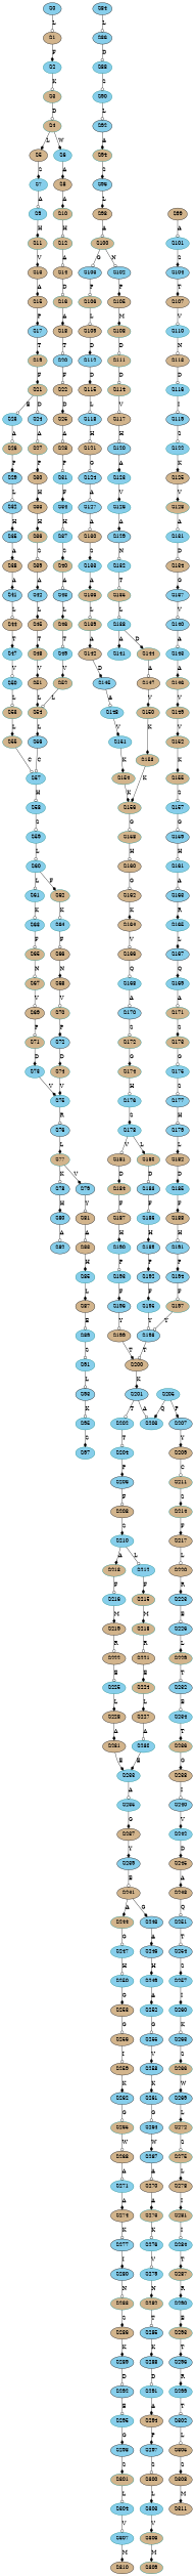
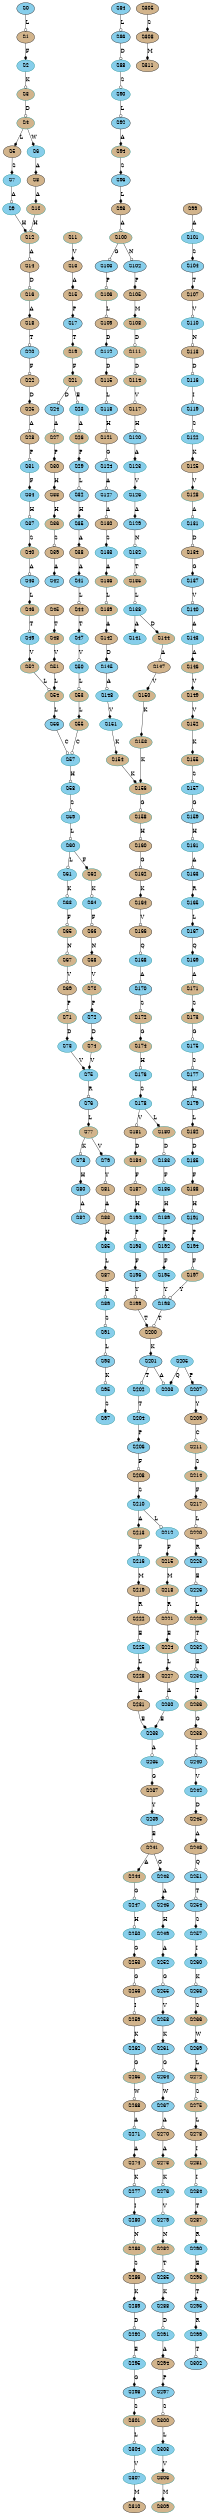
  strict digraph {
    fontname="DejaVu Serif"
    node [color=teal fillcolor=skyblue fontname="DejaVu Serif" style=filled]
    edge [arrowhead=diamond fontname="DejaVu Serif"]
    S0 [color=black]
    S1 [color=black fillcolor=tan]
    S2
    S3 [fillcolor=tan]
    S4 [fillcolor=tan]
    S5 [color=black fillcolor=tan]
    S6
    S7
    S8 [color=black fillcolor=tan]
    S9
    S10 [fillcolor=tan]
    S11 [fillcolor=tan]
    S12 [fillcolor=tan]
    S13 [color=black fillcolor=tan]
    S14 [color=black fillcolor=tan]
    S15 [color=black fillcolor=tan]
    S16 [fillcolor=tan]
    S17 [color=black]
    S18 [color=black fillcolor=tan]
    S19 [fillcolor=tan]
    S20 [color=black]
    S21 [fillcolor=tan]
    S22 [color=black fillcolor=tan]
    S23
    S24 [color=black]
    S25 [color=black fillcolor=tan]
    S26 [fillcolor=tan]
    S27 [fillcolor=tan]
    S28 [color=black fillcolor=tan]
    S29 [color=black]
    S30 [color=black fillcolor=tan]
    S31
    S32 [color=black]
    S33 [color=black fillcolor=tan]
    S34
    S35 [color=black]
    S36 [fillcolor=tan]
    S37
    S38 [color=black fillcolor=tan]
    S39 [color=black fillcolor=tan]
    S40 [fillcolor=tan]
    S41 [color=black]
    S42 [color=black]
    S43 [color=black]
    S44 [color=black fillcolor=tan]
    S45 [color=black fillcolor=tan]
    S46 [fillcolor=tan]
    S47
    S48 [fillcolor=tan]
    S49
    S50
    S51 [color=black fillcolor=tan]
    S52 [fillcolor=tan]
    S53 [fillcolor=tan]
    S54 [fillcolor=tan]
    S55 [fillcolor=tan]
    S56 [color=black]
    S57
    S58
    S59
    S60
    S61
    S62 [fillcolor=tan]
    S63
    S64
    S65 [fillcolor=tan]
    S66 [color=black fillcolor=tan]
    S67 [fillcolor=tan]
    S68 [color=black fillcolor=tan]
    S69 [color=black fillcolor=tan]
    S70 [fillcolor=tan]
    S71 [fillcolor=tan]
    S72 [color=black]
    S73
    S74 [fillcolor=tan]
    S75
    S76 [color=black]
    S77 [fillcolor=tan]
    S78 [color=black]
    S79 [color=black]
    S80 [color=black]
    S81 [color=black fillcolor=tan]
    S82 [color=black]
    S83 [color=black fillcolor=tan]
    S85
    S84 [color=black]
    S86 [color=black]
    S87 [color=black fillcolor=tan]
    S88
    S89
    S90
    S91
    S92 [color=black]
    S93 [color=black]
    S94 [fillcolor=tan]
    S95
    S96 [color=black]
    S97
    S98 [color=black fillcolor=tan]
    S100 [fillcolor=tan]
    S99 [color=black fillcolor=tan]
    S101
    S102 [color=black]
    S103 [color=black]
    S104 [color=black]
    S105 [color=black fillcolor=tan]
    S106 [fillcolor=tan]
    S107 [color=black fillcolor=tan]
    S108 [fillcolor=tan]
    S109 [color=black fillcolor=tan]
    S110
    S111 [fillcolor=tan]
    S112 [color=black]
    S113 [color=black fillcolor=tan]
    S114 [fillcolor=tan]
    S115 [color=black fillcolor=tan]
    S116
    S117 [color=black fillcolor=tan]
    S118 [color=black]
    S119 [color=black]
    S120 [color=black]
    S121 [color=black fillcolor=tan]
    S122
    S123
    S124 [color=black]
    S125 [color=black fillcolor=tan]
    S126
    S127 [color=black]
    S128 [fillcolor=tan]
    S129 [color=black]
    S130 [color=black fillcolor=tan]
    S131
    S132
    S133
    S134 [color=black fillcolor=tan]
    S135 [fillcolor=tan]
    S136 [fillcolor=tan]
    S137 [color=black]
    S138
    S139 [fillcolor=tan]
    S140 [color=black]
    S141
    S144 [fillcolor=tan]
    S142 [color=black fillcolor=tan]
    S143
    S145 [color=black]
    S146 [fillcolor=tan]
    S147 [color=black fillcolor=tan]
    S148
    S149 [fillcolor=tan]
    S150 [fillcolor=tan]
    S151
    S152 [fillcolor=tan]
    S153 [fillcolor=tan]
    S154 [fillcolor=tan]
    S155 [fillcolor=tan]
    S156 [fillcolor=tan]
    S157
    S158 [fillcolor=tan]
    S159 [color=black]
    S160 [color=black fillcolor=tan]
    S161
    S162 [color=black fillcolor=tan]
    S163 [color=black]
    S164 [color=black fillcolor=tan]
    S165
    S166 [color=black fillcolor=tan]
    S167 [color=black]
    S168
    S169
    S170 [color=black]
    S171 [fillcolor=tan]
    S172 [fillcolor=tan]
    S173 [fillcolor=tan]
    S174 [fillcolor=tan]
    S175
    S176
    S177 [color=black]
    S178
    S179 [color=black]
    S180 [fillcolor=tan]
    S181 [color=black fillcolor=tan]
    S182 [color=black fillcolor=tan]
    S183 [color=black]
    S184 [fillcolor=tan]
    S185
    S186
    S187 [color=black fillcolor=tan]
    S188 [color=black fillcolor=tan]
    S189 [color=black]
    S190
    S191 [color=black]
    S192 [color=black]
    S193
    S194 [color=black]
    S195
    S196 [color=black]
    S197 [fillcolor=tan]
    S198 [color=black]
    S199 [color=black fillcolor=tan]
    S200 [color=black fillcolor=tan]
    S201 [color=black]
    S202
    S203
    S204
    S206 [color=black]
    S205
    S207 [color=black]
    S208 [color=black fillcolor=tan]
    S209 [color=black fillcolor=tan]
    S210
    S211 [fillcolor=tan]
    S212
    S213 [fillcolor=tan]
    S214 [fillcolor=tan]
    S215 [fillcolor=tan]
    S216
    S217 [color=black fillcolor=tan]
    S218 [fillcolor=tan]
    S219 [color=black fillcolor=tan]
    S220 [color=black fillcolor=tan]
    S221 [color=black fillcolor=tan]
    S222 [color=black fillcolor=tan]
    S223 [color=black]
    S224 [fillcolor=tan]
    S225
    S226 [color=black]
    S227 [color=black fillcolor=tan]
    S228 [color=black fillcolor=tan]
    S229 [fillcolor=tan]
    S230
    S231 [color=black fillcolor=tan]
    S232 [color=black]
    S233
    S234
    S235
    S236 [fillcolor=tan]
    S237 [color=black fillcolor=tan]
    S238 [color=black fillcolor=tan]
    S239 [color=black]
    S240 [color=black]
    S241 [color=black fillcolor=tan]
    S242
    S243 [color=black]
    S244 [fillcolor=tan]
    S245 [color=black fillcolor=tan]
    S246 [color=black]
    S247
    S248 [color=black fillcolor=tan]
    S249
    S250
    S251 [color=black]
    S252
    S253 [color=black fillcolor=tan]
    S254 [color=black]
    S255 [color=black]
    S256 [color=black fillcolor=tan]
    S257
    S258 [color=black]
    S259 [color=black fillcolor=tan]
    S260
    S261 [color=black]
    S262 [color=black]
    S263 [color=black]
    S264 [color=black]
    S265 [fillcolor=tan]
    S266 [fillcolor=tan]
    S267 [color=black]
    S268 [color=black fillcolor=tan]
    S269 [color=black]
    S270 [color=black fillcolor=tan]
    S271
    S272 [fillcolor=tan]
    S273 [fillcolor=tan]
    S274 [color=black fillcolor=tan]
    S275 [fillcolor=tan]
    S276
    S277 [color=black]
    S278 [color=black fillcolor=tan]
    S279
    S280 [color=black]
    S281 [fillcolor=tan]
    S282 [fillcolor=tan]
    S283 [fillcolor=tan]
    S284
    S285 [color=black]
    S286 [color=black fillcolor=tan]
    S287 [fillcolor=tan]
    S288 [color=black]
    S289 [color=black]
    S290
    S291
    S292 [color=black]
    S293 [fillcolor=tan]
    S294 [color=black fillcolor=tan]
    S295
    S296 [color=black]
    S297 [color=black]
    S298 [color=black]
    S299
    S300 [color=black fillcolor=tan]
    S301 [fillcolor=tan]
    S302 [color=black]
    S303
    S304
    S305 [color=black fillcolor=tan]
    S306 [fillcolor=tan]
    S307
    S308 [color=black fillcolor=tan]
    S309 [fillcolor=tan]
    S310 [color=black fillcolor=tan]
    S311 [color=black fillcolor=tan]
    S0 -> S1 [arrowhead=odot label=L]
    S1 -> S2 [label=F]
    S2 -> S3 [arrowhead=odot label=K]
    S3 -> S4 [arrowhead=odot label=D]
    S4 -> S5 [label=L]
    S4 -> S6 [label=W]
    S5 -> S7 [label=S]
    S6 -> S8 [label=A]
    S7 -> S9 [arrowhead=odot label=A]
    S8 -> S10 [label=A]
-   S9 -> S11 [label=H]
+   S9 -> S12 [label=H]
    S10 -> S12 [arrowhead=odot label=H]
    S11 -> S13 [label=V]
    S12 -> S14 [arrowhead=odot label=A]
    S13 -> S15 [label=A]
    S14 -> S16 [arrowhead=odot label=D]
    S15 -> S17 [label=P]
    S16 -> S18 [label=A]
    S17 -> S19 [label=T]
    S18 -> S20 [arrowhead=odot label=T]
    S19 -> S21 [label=F]
    S20 -> S22 [arrowhead=odot label=F]
    S21 -> S23 [arrowhead=odot label=E]
    S21 -> S24 [arrowhead=odot label=D]
    S22 -> S25 [label=D]
    S23 -> S26 [arrowhead=odot label=A]
    S24 -> S27 [arrowhead=odot label=A]
    S25 -> S28 [arrowhead=odot label=A]
    S26 -> S29 [label=P]
    S27 -> S30 [label=P]
    S28 -> S31 [arrowhead=odot label=P]
    S29 -> S32 [arrowhead=odot label=L]
    S30 -> S33 [label=H]
    S31 -> S34 [label=F]
    S32 -> S35 [label=H]
    S33 -> S36 [label=H]
    S34 -> S37 [arrowhead=odot label=H]
    S35 -> S38 [label=A]
    S36 -> S39 [arrowhead=odot label=S]
    S37 -> S40 [label=S]
    S38 -> S41 [label=A]
    S39 -> S42 [label=A]
    S40 -> S43 [arrowhead=odot label=A]
    S41 -> S44 [arrowhead=odot label=L]
-   S42 -> S45 [label=L]
    S43 -> S46 [label=L]
    S44 -> S47 [label=T]
    S45 -> S48 [label=T]
    S46 -> S49 [arrowhead=odot label=T]
    S47 -> S50 [arrowhead=odot label=V]
    S48 -> S51 [label=V]
    S49 -> S52 [label=V]
    S50 -> S53 [arrowhead=odot label=L]
    S51 -> S54 [label=L]
    S52 -> S54 [arrowhead=odot label=L]
    S53 -> S55 [label=L]
    S54 -> S56 [label=L]
    S55 -> S57 [arrowhead=odot label=C]
    S56 -> S57 [arrowhead=odot label=C]
    S57 -> S58 [arrowhead=odot label=H]
    S58 -> S59 [arrowhead=odot label=S]
    S59 -> S60 [arrowhead=odot label=L]
    S60 -> S61 [arrowhead=odot label=L]
    S60 -> S62 [label=F]
    S61 -> S63 [arrowhead=odot label=K]
    S62 -> S64 [arrowhead=odot label=K]
    S63 -> S65 [arrowhead=odot label=F]
    S64 -> S66 [arrowhead=odot label=F]
    S65 -> S67 [arrowhead=odot label=N]
    S66 -> S68 [label=N]
    S67 -> S69 [arrowhead=odot label=V]
    S68 -> S70 [arrowhead=odot label=V]
    S69 -> S71 [arrowhead=odot label=P]
    S70 -> S72 [label=P]
    S71 -> S73 [label=D]
    S72 -> S74 [label=D]
    S73 -> S75 [label=V]
    S74 -> S75 [label=V]
    S75 -> S76 [arrowhead=odot label=R]
    S76 -> S77 [label=L]
    S77 -> S78 [arrowhead=odot label=K]
    S77 -> S79 [label=V]
    S78 -> S80 [label=H]
    S79 -> S81 [arrowhead=odot label=Y]
    S80 -> S82 [arrowhead=odot label=A]
    S81 -> S83 [arrowhead=odot label=A]
    S83 -> S85 [label=H]
    S85 -> S87 [label=L]
    S84 -> S86 [arrowhead=odot label=L]
    S86 -> S88 [arrowhead=odot label=D]
    S87 -> S89 [arrowhead=odot label=E]
    S88 -> S90 [arrowhead=odot label=S]
    S89 -> S91 [arrowhead=odot label=S]
    S90 -> S92 [arrowhead=odot label=L]
    S91 -> S93 [arrowhead=odot label=L]
    S92 -> S94 [label=A]
    S93 -> S95 [arrowhead=odot label=K]
    S94 -> S96 [label=S]
    S95 -> S97 [label=S]
    S96 -> S98 [label=L]
    S98 -> S100 [arrowhead=odot label=A]
    S100 -> S102 [arrowhead=odot label=N]
    S100 -> S103 [arrowhead=odot label=G]
    S99 -> S101 [arrowhead=odot label=A]
    S101 -> S104 [label=S]
    S102 -> S105 [label=P]
    S103 -> S106 [arrowhead=odot label=P]
    S104 -> S107 [label=T]
    S105 -> S108 [label=M]
    S106 -> S109 [arrowhead=odot label=L]
    S107 -> S110 [arrowhead=odot label=V]
    S108 -> S111 [arrowhead=odot label=D]
    S109 -> S112 [label=D]
    S110 -> S113 [arrowhead=odot label=N]
    S111 -> S114 [arrowhead=odot label=D]
    S112 -> S115 [label=D]
    S113 -> S116 [arrowhead=odot label=D]
    S114 -> S117 [arrowhead=odot label=V]
    S115 -> S118 [arrowhead=odot label=L]
    S116 -> S119 [arrowhead=odot label=I]
    S117 -> S120 [arrowhead=odot label=H]
    S118 -> S121 [arrowhead=odot label=H]
    S119 -> S122 [arrowhead=odot label=S]
    S120 -> S123 [label=A]
    S121 -> S124 [arrowhead=odot label=G]
    S122 -> S125 [label=K]
    S123 -> S126 [label=V]
    S124 -> S127 [arrowhead=odot label=A]
    S125 -> S128 [label=V]
    S126 -> S129 [label=A]
    S127 -> S130 [arrowhead=odot label=A]
    S128 -> S131 [arrowhead=odot label=A]
    S129 -> S132 [arrowhead=odot label=N]
    S130 -> S133 [label=S]
    S131 -> S134 [arrowhead=odot label=D]
    S132 -> S135 [arrowhead=odot label=T]
    S133 -> S136 [label=A]
    S134 -> S137 [label=G]
    S135 -> S138 [arrowhead=odot label=L]
    S136 -> S139 [arrowhead=odot label=L]
    S137 -> S140 [arrowhead=odot label=V]
    S138 -> S141 [label=A]
    S138 -> S144 [label=D]
    S139 -> S142 [label=A]
    S140 -> S143 [arrowhead=odot label=A]
    S144 -> S147 [arrowhead=odot label=A]
    S142 -> S145 [label=D]
    S143 -> S146 [label=A]
    S145 -> S148 [arrowhead=odot label=A]
    S146 -> S149 [label=V]
    S147 -> S150 [label=V]
    S148 -> S151 [label=V]
    S149 -> S152 [label=V]
    S150 -> S153 [label=K]
    S151 -> S154 [label=K]
    S152 -> S155 [label=K]
    S153 -> S156 [label=K]
    S154 -> S156 [label=K]
    S155 -> S157 [arrowhead=odot label=S]
    S156 -> S158 [arrowhead=odot label=G]
    S157 -> S159 [arrowhead=odot label=G]
    S158 -> S160 [arrowhead=odot label=H]
    S159 -> S161 [arrowhead=odot label=H]
    S160 -> S162 [arrowhead=odot label=G]
    S161 -> S163 [arrowhead=odot label=A]
    S162 -> S164 [label=K]
    S163 -> S165 [label=R]
    S164 -> S166 [arrowhead=odot label=V]
    S165 -> S167 [label=L]
    S166 -> S168 [arrowhead=odot label=Q]
    S167 -> S169 [label=Q]
    S168 -> S170 [arrowhead=odot label=A]
    S169 -> S171 [arrowhead=odot label=A]
    S170 -> S172 [arrowhead=odot label=S]
    S171 -> S173 [label=S]
    S172 -> S174 [label=G]
    S173 -> S175 [arrowhead=odot label=G]
    S174 -> S176 [arrowhead=odot label=H]
    S175 -> S177 [arrowhead=odot label=S]
    S176 -> S178 [label=S]
    S177 -> S179 [arrowhead=odot label=H]
    S178 -> S180 [label=L]
    S178 -> S181 [arrowhead=odot label=V]
    S179 -> S182 [label=L]
    S180 -> S183 [arrowhead=odot label=D]
    S181 -> S184 [label=D]
    S182 -> S185 [label=D]
    S183 -> S186 [arrowhead=odot label=F]
    S184 -> S187 [arrowhead=odot label=F]
    S185 -> S188 [label=F]
    S186 -> S189 [label=H]
    S187 -> S190 [label=H]
    S188 -> S191 [arrowhead=odot label=H]
    S189 -> S192 [label=P]
    S190 -> S193 [arrowhead=odot label=P]
    S191 -> S194 [label=P]
    S192 -> S195 [label=F]
    S193 -> S196 [label=F]
    S194 -> S197 [arrowhead=odot label=F]
    S195 -> S198 [arrowhead=odot label=Y]
    S196 -> S199 [arrowhead=odot label=Y]
    S197 -> S198 [arrowhead=odot label=Y]
    S198 -> S200 [arrowhead=odot label=T]
    S199 -> S200 [label=T]
    S200 -> S201 [label=K]
    S201 -> S202 [arrowhead=odot label=T]
    S201 -> S203 [arrowhead=odot label=A]
    S202 -> S204 [arrowhead=odot label=T]
    S204 -> S206 [label=P]
    S206 -> S208 [arrowhead=odot label=F]
    S205 -> S203 [label=Q]
    S205 -> S207 [label=P]
    S207 -> S209 [label=Y]
    S208 -> S210 [label=S]
    S209 -> S211 [arrowhead=odot label=C]
    S210 -> S212 [arrowhead=odot label=L]
    S210 -> S213 [label=A]
    S211 -> S214 [label=S]
    S212 -> S215 [label=F]
    S213 -> S216 [arrowhead=odot label=F]
    S214 -> S217 [label=F]
    S215 -> S218 [label=M]
    S216 -> S219 [label=M]
    S217 -> S220 [arrowhead=odot label=L]
    S218 -> S221 [arrowhead=odot label=R]
    S219 -> S222 [arrowhead=odot label=R]
    S220 -> S223 [label=R]
    S221 -> S224 [label=E]
    S222 -> S225 [arrowhead=odot label=E]
    S223 -> S226 [arrowhead=odot label=E]
    S224 -> S227 [label=L]
    S225 -> S228 [label=L]
    S226 -> S229 [label=L]
    S227 -> S230 [arrowhead=odot label=A]
    S228 -> S231 [label=A]
    S229 -> S232 [arrowhead=odot label=T]
    S230 -> S233 [label=E]
    S231 -> S233 [label=E]
    S232 -> S234 [arrowhead=odot label=E]
    S233 -> S235 [arrowhead=odot label=A]
    S234 -> S236 [label=T]
    S235 -> S237 [label=G]
    S236 -> S238 [label=G]
    S237 -> S239 [label=Y]
    S238 -> S240 [arrowhead=odot label=I]
    S239 -> S241 [arrowhead=odot label=E]
    S240 -> S242 [label=V]
    S241 -> S243 [label=G]
    S241 -> S244 [label=A]
    S242 -> S245 [label=D]
    S243 -> S246 [label=A]
    S244 -> S247 [arrowhead=odot label=G]
    S245 -> S248 [label=A]
    S246 -> S249 [label=H]
    S247 -> S250 [arrowhead=odot label=H]
    S248 -> S251 [arrowhead=odot label=Q]
    S249 -> S252 [label=A]
    S250 -> S253 [label=G]
    S251 -> S254 [arrowhead=odot label=T]
    S252 -> S255 [arrowhead=odot label=G]
    S253 -> S256 [arrowhead=odot label=G]
    S254 -> S257 [label=S]
    S255 -> S258 [label=V]
    S256 -> S259 [arrowhead=odot label=I]
    S257 -> S260 [label=I]
    S258 -> S261 [label=K]
    S259 -> S262 [label=K]
    S260 -> S263 [arrowhead=odot label=K]
    S261 -> S264 [arrowhead=odot label=G]
    S262 -> S265 [arrowhead=odot label=G]
    S263 -> S266 [label=S]
    S264 -> S267 [label=W]
    S265 -> S268 [arrowhead=odot label=W]
    S266 -> S269 [label=W]
    S267 -> S270 [arrowhead=odot label=A]
    S268 -> S271 [arrowhead=odot label=A]
    S269 -> S272 [label=L]
    S270 -> S273 [label=A]
    S271 -> S274 [label=A]
    S272 -> S275 [arrowhead=odot label=S]
    S273 -> S276 [arrowhead=odot label=K]
    S274 -> S277 [arrowhead=odot label=K]
    S275 -> S278 [label=L]
    S276 -> S279 [arrowhead=odot label=V]
    S277 -> S280 [label=I]
    S278 -> S281 [label=I]
    S279 -> S282 [label=N]
    S280 -> S283 [arrowhead=odot label=N]
    S281 -> S284 [arrowhead=odot label=I]
    S282 -> S285 [arrowhead=odot label=T]
    S283 -> S286 [label=S]
    S284 -> S287 [label=T]
    S285 -> S288 [label=K]
    S286 -> S289 [label=K]
    S287 -> S290 [label=R]
    S288 -> S291 [arrowhead=odot label=D]
    S289 -> S292 [arrowhead=odot label=D]
    S290 -> S293 [label=E]
    S291 -> S294 [label=A]
    S292 -> S295 [arrowhead=odot label=E]
    S293 -> S296 [label=T]
    S294 -> S297 [label=P]
    S295 -> S298 [label=G]
    S296 -> S299 [label=R]
    S297 -> S300 [arrowhead=odot label=S]
    S298 -> S301 [label=S]
    S299 -> S302 [arrowhead=odot label=T]
    S300 -> S303 [label=L]
    S301 -> S304 [arrowhead=odot label=L]
-   S302 -> S305 [arrowhead=odot label=L]
    S303 -> S306 [label=V]
    S304 -> S307 [arrowhead=odot label=V]
    S305 -> S308 [label=S]
    S306 -> S309 [label=M]
    S307 -> S310 [label=M]
    S308 -> S311 [label=M]
  }
